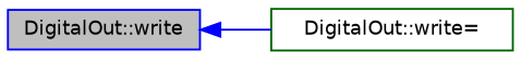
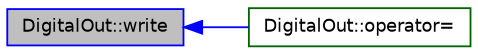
  digraph {
    rankdir=LR
    node [fontname=Helvetica fontsize=10 shape=record style=filled]
    n1 [color=blue fillcolor=grey75 fontcolor=black height=0.2 label="DigitalOut::write" width=0.4]
-   n2 [color=darkgreen fillcolor=white height=0.2 label="DigitalOut::write=" width=0.4]
+   n2 [color=darkgreen fillcolor=white height=0.2 label="DigitalOut::operator=" width=0.4]
    n1 -> n2 [color=blue dir=back fontname=Helvetica fontsize=10 labelfontname=Helvetica labelfontsize=10 style=solid]
  }
